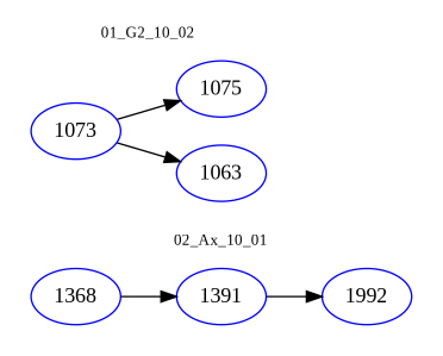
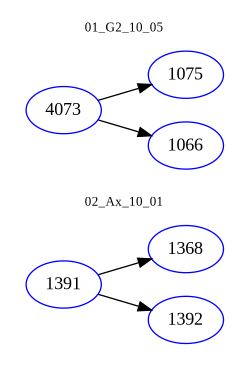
  digraph {
    fontname="Liberation Serif"
    rankdir=LR
    node [color=blue fontname="Liberation Serif"]
    edge [color=black fontname="Liberation Serif"]
    n1 [label=1391]
-   n2 [label=1992]
+   n2 [label=1392]
    n3 [label=1368]
-   n4 [label=1073]
-   n5 [label=1063]
+   n4 [label=4073]
+   n5 [label=1066]
    n6 [label=1075]
    subgraph cluster_1 {
      color=white
      fontsize=10
      label="02_Ax_10_01"
      n1
      n2
      n3
    }
    subgraph cluster_2 {
      color=white
      fontsize=10
-     label="01_G2_10_02"
+     label="01_G2_10_05"
      n4
      n5
      n6
    }
    n1 -> n2
-   n3 -> n1
+   n1 -> n3
    n4 -> n5
    n4 -> n6
  }
